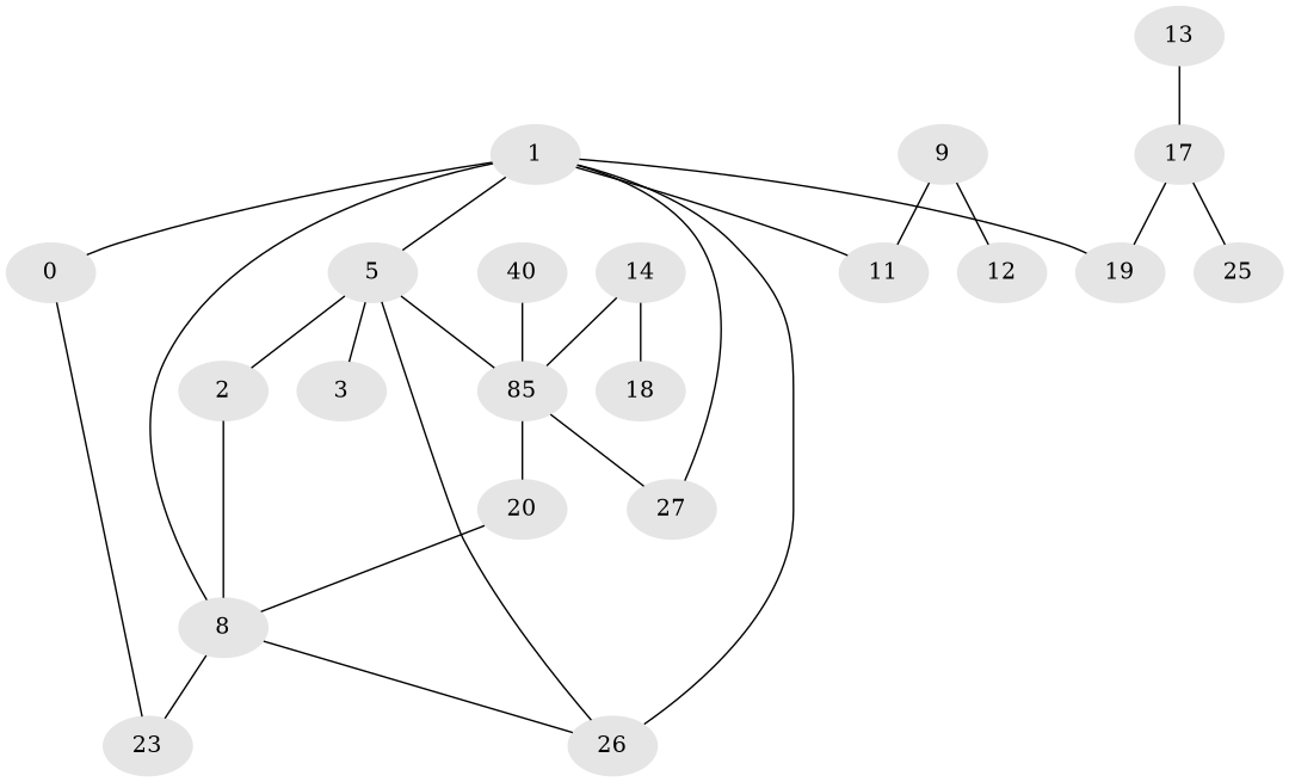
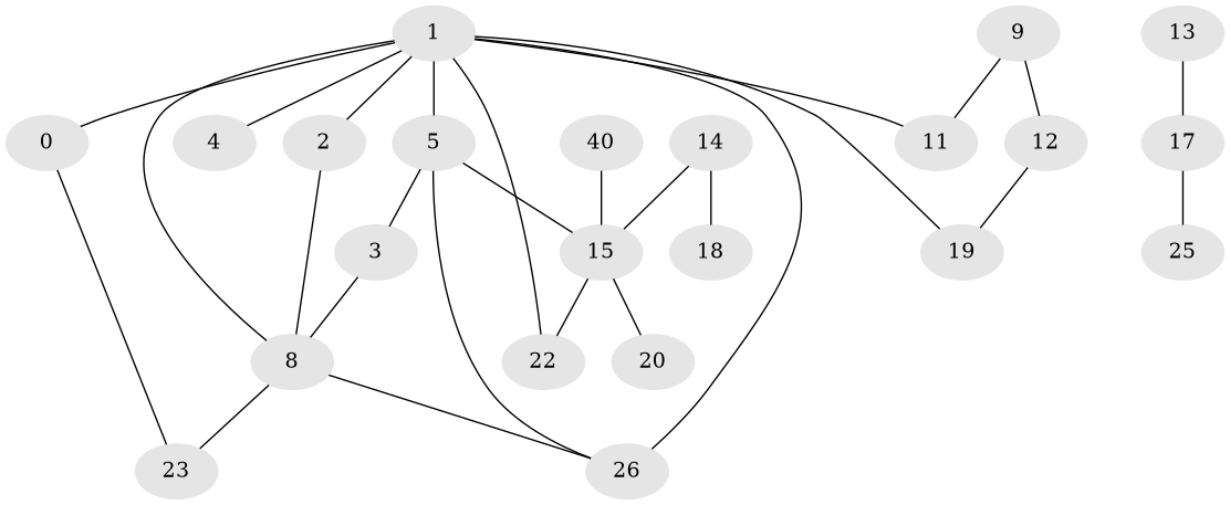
  graph {
    node [color=gray90 style=filled]
    edge [weight=1.0]
    1
    2
+   4
    5
    n5 [label=0]
    8
    11
    n8 [label=26]
    19
-   22 [label=27]
-   15 [label=85]
+   22
+   15
    3
    23
    20
    9
    12
    n17 [label=40]
    13
    17
    n20 [label=25]
    14
    18
-   5 -- 2 [weight=2.0]
+   1 -- 2 [weight=2.0]
+   1 -- 4
    1 -- 5 [weight=2.0]
    1 -- n5 [weight=2.0]
    1 -- 8
    1 -- 11
    1 -- n8 [weight=2.0]
    1 -- 19
    1 -- 22
    2 -- 8
    5 -- n8
    5 -- 15
    5 -- 3 [weight=2.0]
    n5 -- 23
    8 -- n8
    8 -- 23
    15 -- 22
    15 -- 20
-   20 -- 8
+   3 -- 8
    9 -- 11
    9 -- 12
    n17 -- 15
    13 -- 17
-   17 -- 19
+   12 -- 19
    17 -- n20
    14 -- 15
    14 -- 18
  }
